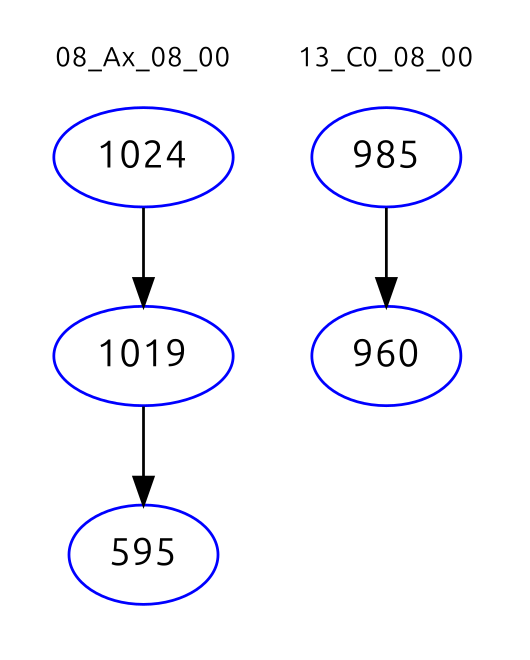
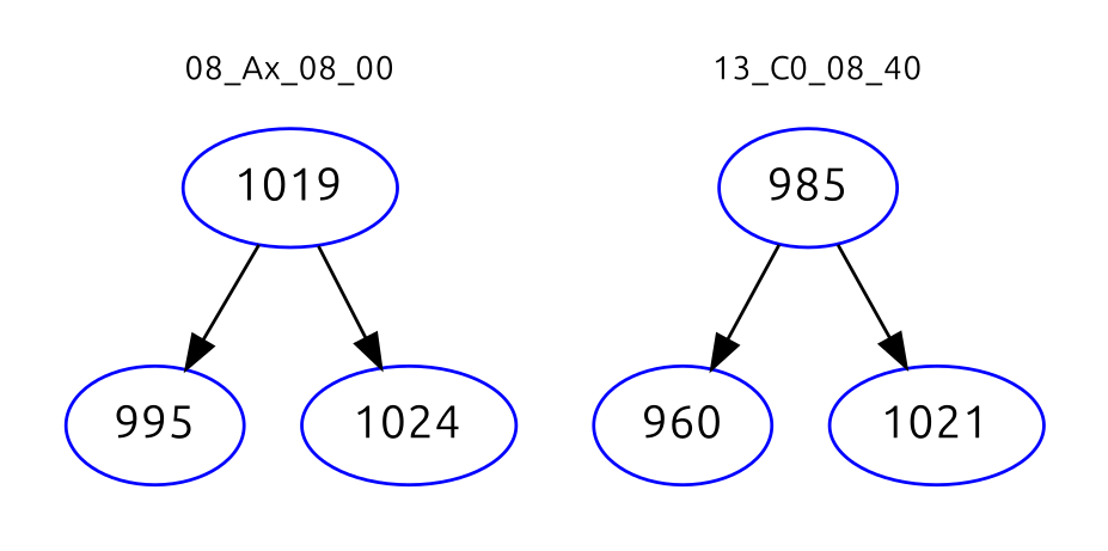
  digraph {
    fontname=Ubuntu
    node [color=blue fontname=Ubuntu]
    edge [color=black fontname=Ubuntu]
    n1 [label=1019]
-   n2 [label=595]
+   n2 [label=995]
    n3 [label=1024]
    n4 [label=985]
    n5 [label=960]
+   n6 [label=1021]
    subgraph cluster_1 {
      color=white
      fontsize=10
      label="08_Ax_08_00"
      n1
      n2
      n3
    }
    subgraph cluster_2 {
      color=white
      fontsize=10
-     label="13_C0_08_00"
+     label="13_C0_08_40"
      n4
      n5
+     n6
    }
    n1 -> n2
-   n3 -> n1
+   n1 -> n3
    n4 -> n5
+   n4 -> n6
  }
